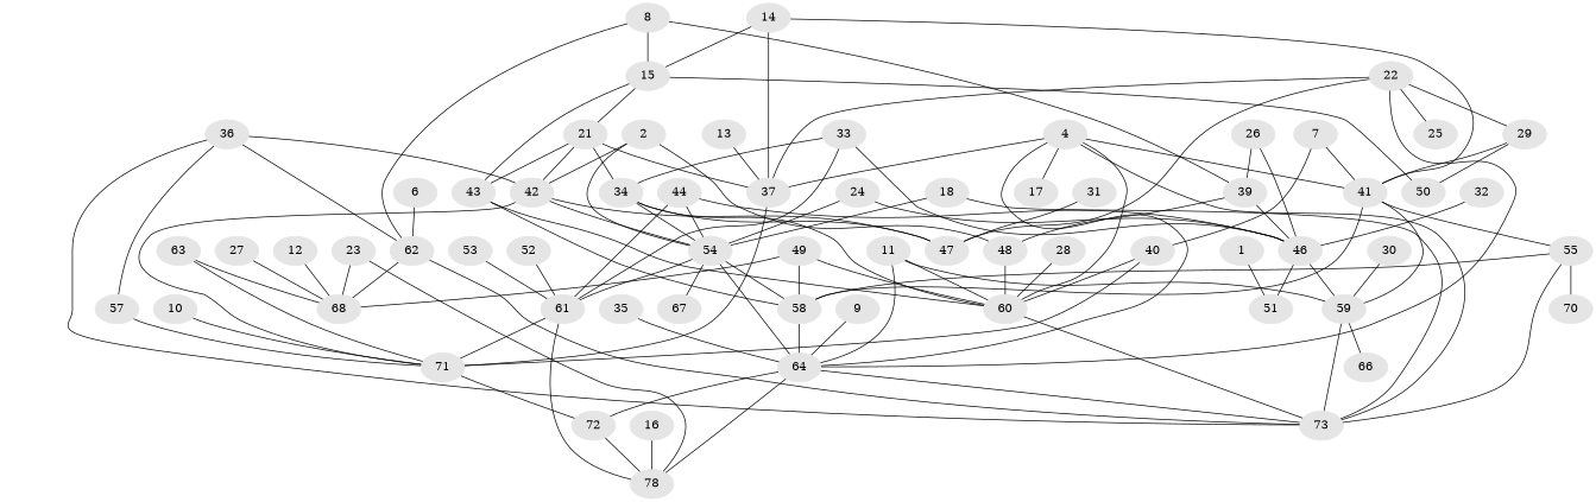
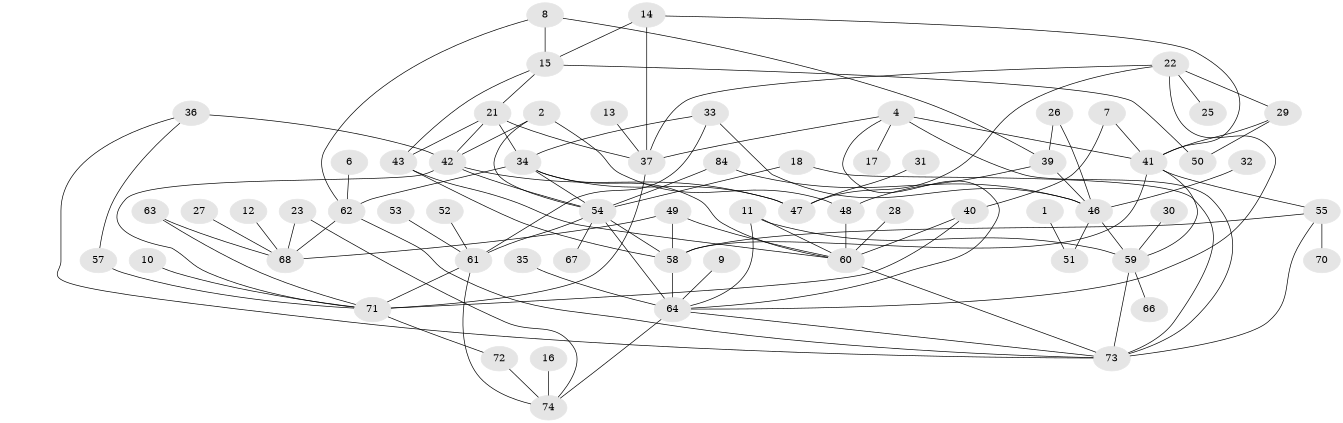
  graph {
    fontname="DejaVu Serif"
    node [color=gray90 fontname="DejaVu Serif" style=filled]
    edge [fontname="DejaVu Serif" weight=1.0]
    1
    51
    2
    42
    48
    54
    71
    47
    60
    64
    61
    58
    67
    4
    17
    37
    41
    73
    59
    55
-   74 [label=78]
+   74
    72
    6
    62
    68
    7
    40
    8
    15
    39
    21
    43
    50
    46
    9
    10
    11
    66
    12
    13
    14
    34
    16
    18
    22
    25
    29
    23
-   24
+   24 [label=84]
    26
    27
    28
    30
    31
    32
    33
    35
    36
    57
    70
-   44
    49
    52
    53
    63
    1 -- 51
    2 -- 42
    2 -- 48
    2 -- 54
    42 -- 54
    42 -- 71
    42 -- 47
    48 -- 60
    54 -- 64 [weight=2.0]
    54 -- 61
    54 -- 58
    54 -- 67
    71 -- 72
    60 -- 73
    64 -- 73
    64 -- 74
-   64 -- 72
    61 -- 71 [weight=2.0]
    61 -- 74
    58 -- 64
-   4 -- 60
    4 -- 64
    4 -- 17
    4 -- 37
    4 -- 41
    4 -- 73
    37 -- 71
    41 -- 58
    41 -- 59
    41 -- 55
    59 -- 73
    59 -- 66
    55 -- 58
    55 -- 73 [weight=2.0]
    55 -- 70
    72 -- 74
    6 -- 62
    62 -- 73
    62 -- 68
    7 -- 41
    7 -- 40
    40 -- 71
    40 -- 60
    8 -- 62
    8 -- 15
    8 -- 39
    15 -- 21
    15 -- 43
    15 -- 50
    39 -- 48 [weight=2.0]
    39 -- 46
    21 -- 42
    21 -- 37
    21 -- 43
    21 -- 34
    43 -- 60
    43 -- 58
    46 -- 51
    46 -- 59
    9 -- 64
    10 -- 71
    11 -- 60
    11 -- 64
    11 -- 59
    12 -- 68
    13 -- 37
    14 -- 37
    14 -- 41
    14 -- 15
    34 -- 54
    34 -- 47
    34 -- 60
    16 -- 74
    18 -- 54
    18 -- 73
    22 -- 47
    22 -- 64
    22 -- 37
    22 -- 25
    22 -- 29
    29 -- 41
    29 -- 50
    23 -- 74
    23 -- 68
    24 -- 54
    24 -- 46
    26 -- 39
    26 -- 46
    27 -- 68
    28 -- 60
    30 -- 59
    31 -- 47
    32 -- 46
    33 -- 61
    33 -- 46
    33 -- 34
    35 -- 64
    36 -- 42
    36 -- 73
-   36 -- 62
+   34 -- 62
    36 -- 57
    57 -- 71
-   44 -- 54
-   44 -- 61 [weight=2.0]
-   44 -- 46
    49 -- 60
    49 -- 58
    49 -- 68
    52 -- 61
    53 -- 61
    63 -- 71
    63 -- 68
  }
